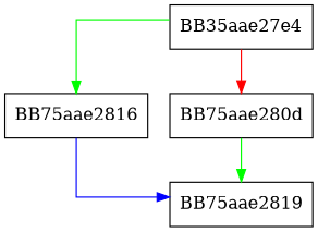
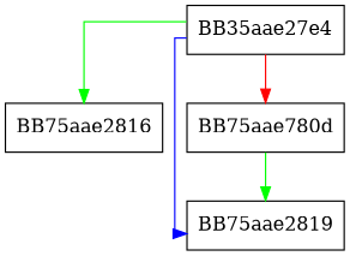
  digraph {
    fontname="DejaVu Serif"
    splines=ortho
    node [fontname="DejaVu Serif" shape=box]
    edge [color=green fontname="DejaVu Serif"]
    n1 [label=BB35aae27e4]
    BB75aae2816
-   BB75aae280d
+   BB75aae280d [label=BB75aae780d]
    BB75aae2819
    n1 -> BB75aae2816
    n1 -> BB75aae280d [color=red]
-   BB75aae2816 -> BB75aae2819 [color=blue]
+   n1 -> BB75aae2819 [color=blue]
    BB75aae280d -> BB75aae2819
  }
